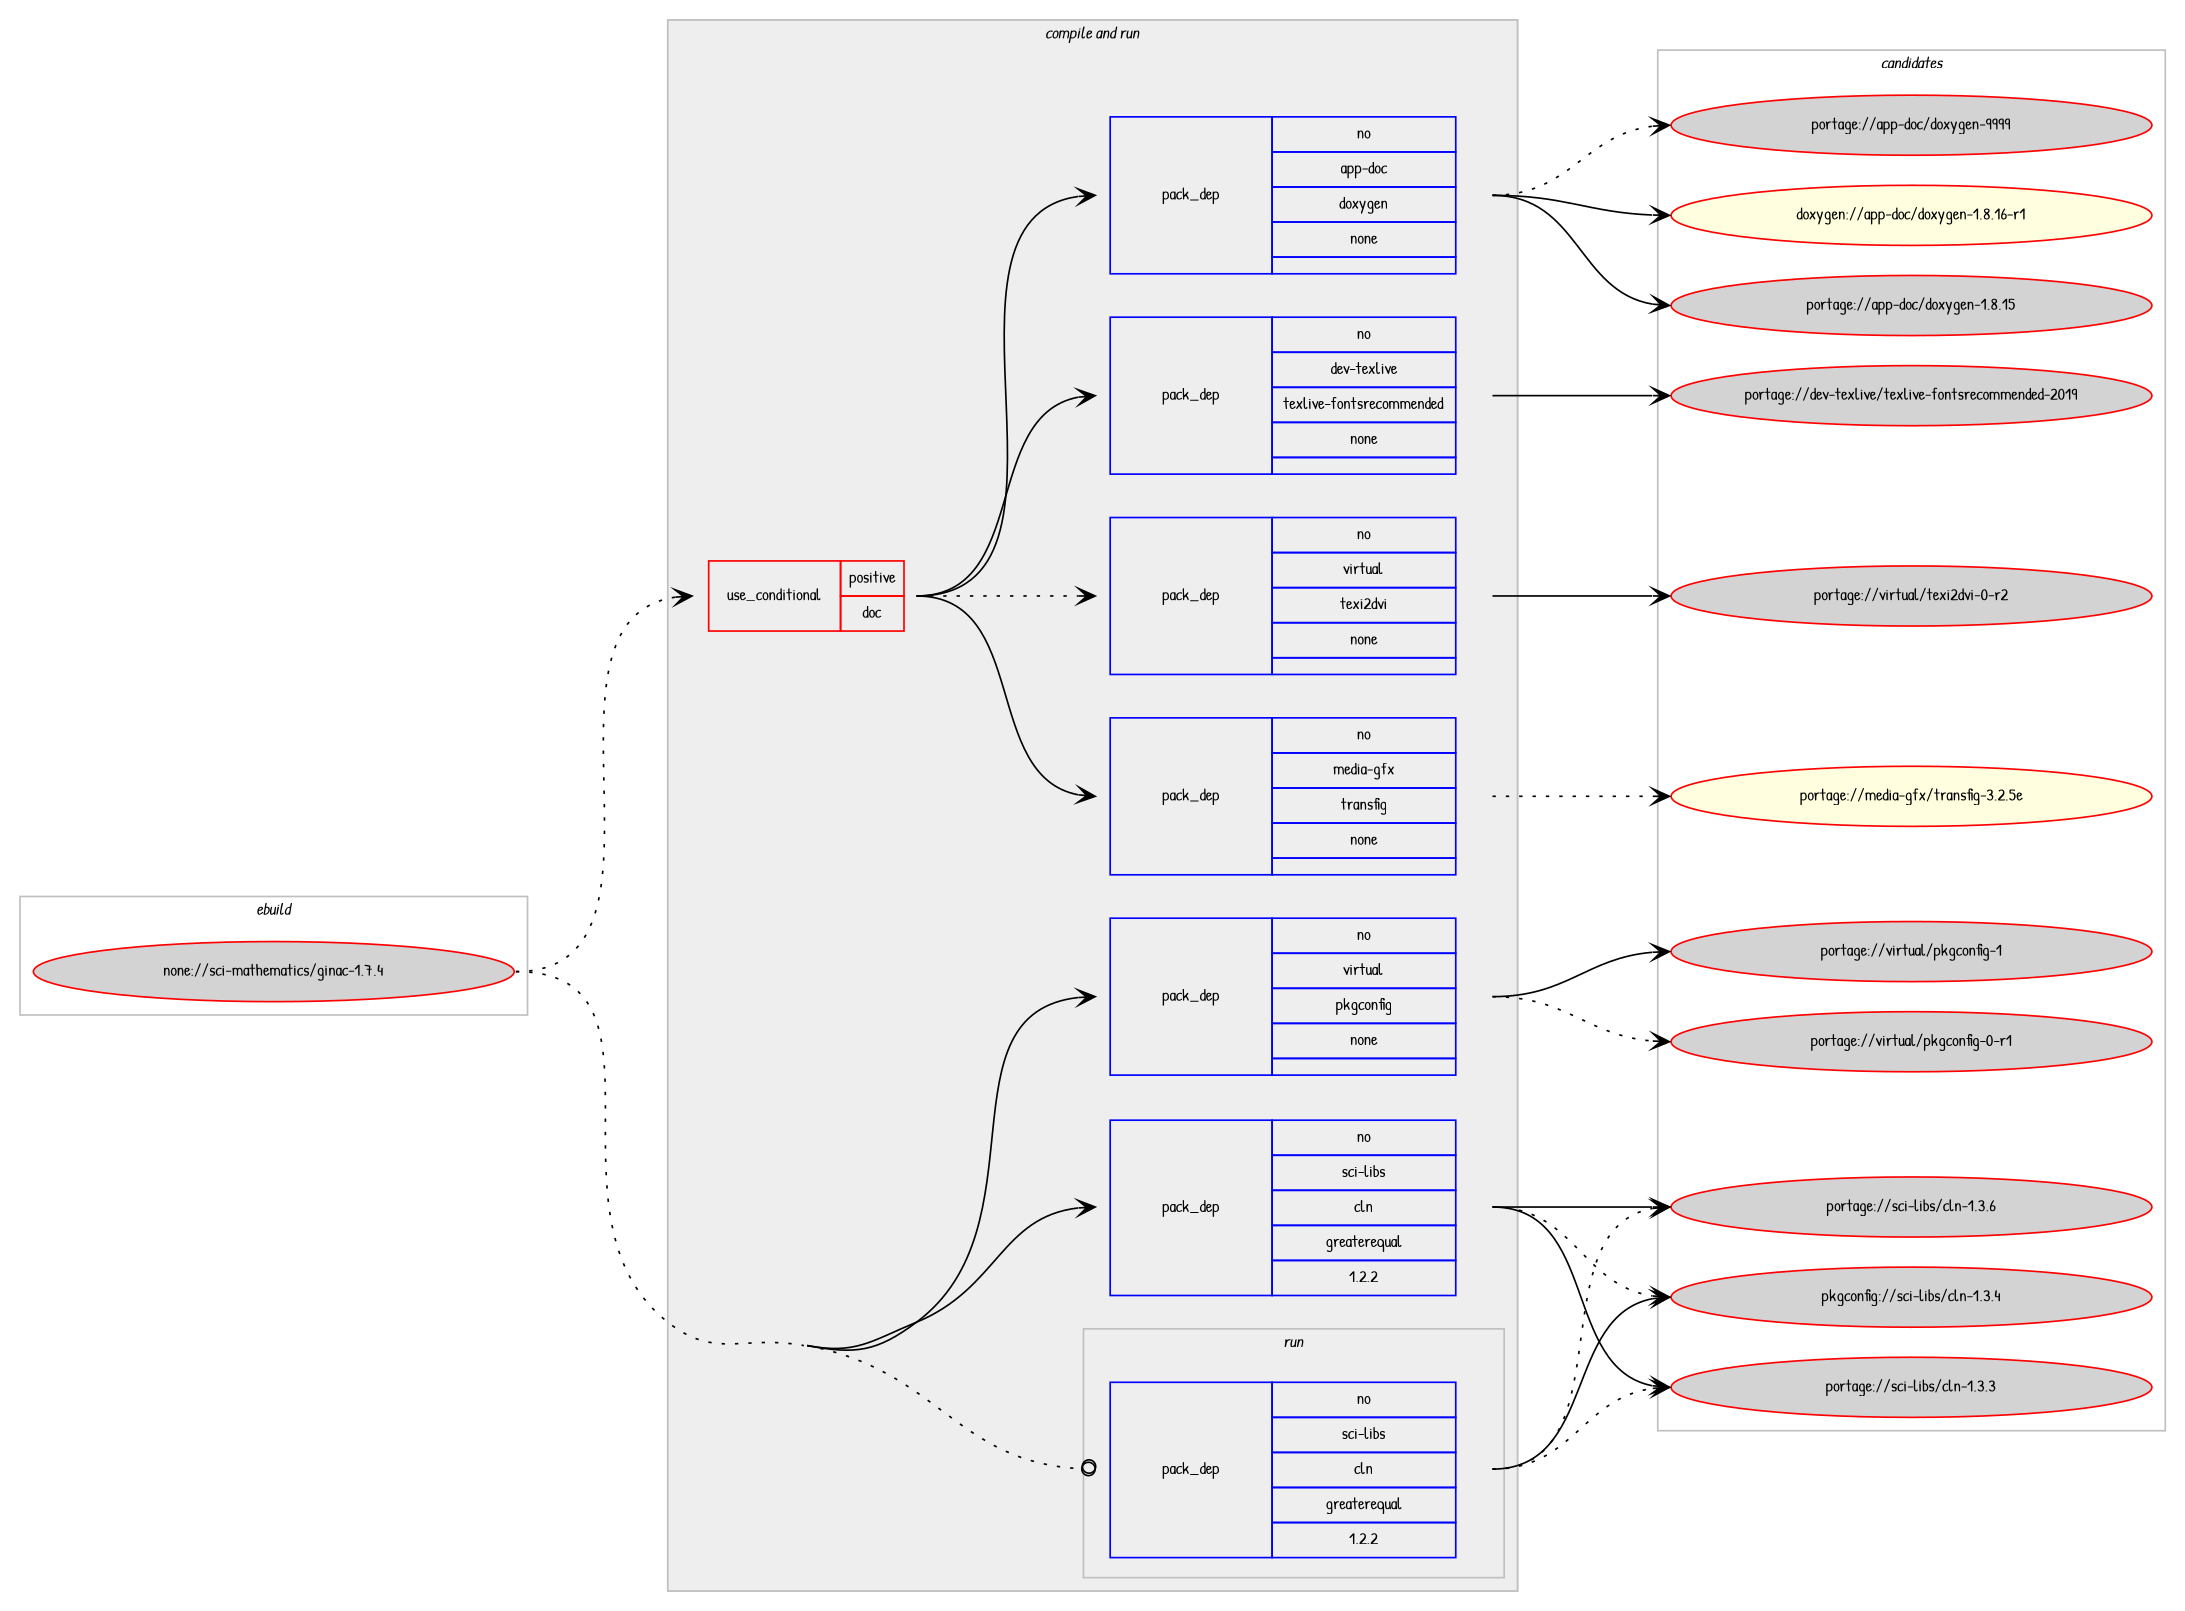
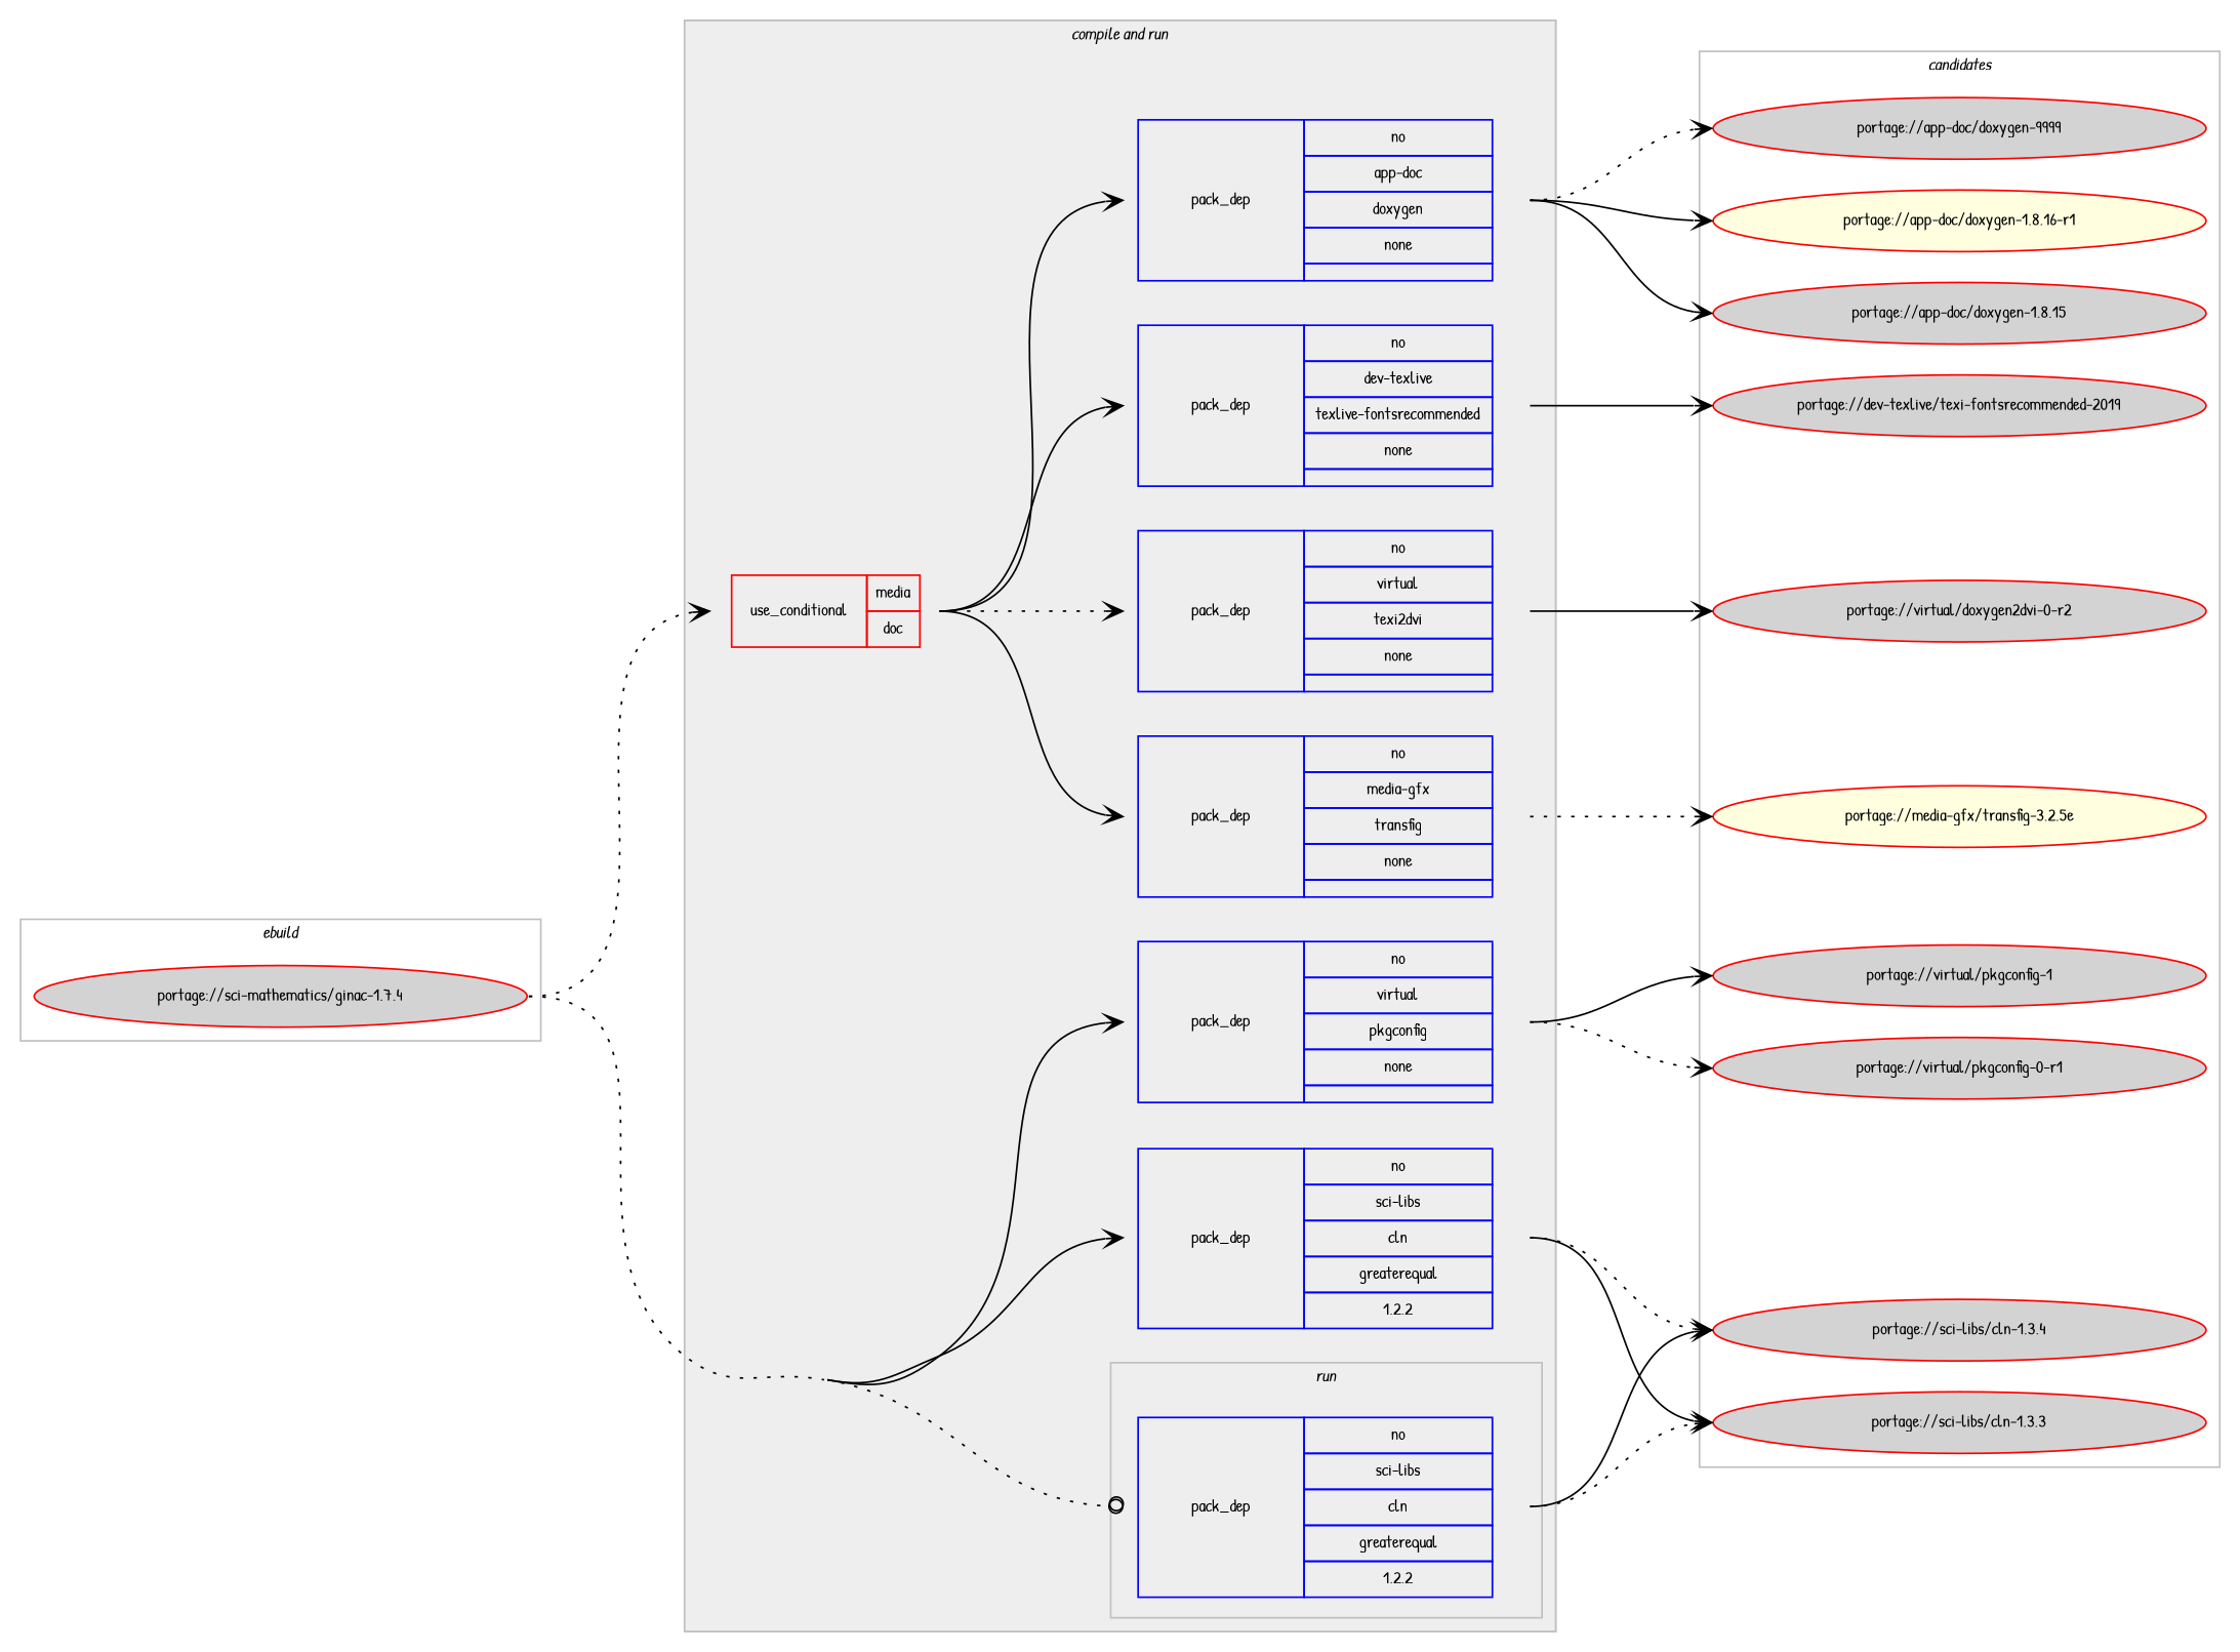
  digraph {
    compound=true
    concentrate=true
    fontname="Patrick Hand"
    fontsize=10
    newrank=true
    rankdir=LR
    ranksep=1.5
    node [color=red fillcolor=lightgrey fontname="Patrick Hand" fontsize=10 style=filled]
    edge [arrowhead=vee fontname="Patrick Hand" headport=w style=solid tailport=e weight=100]
-   n1 [label="none://sci-mathematics/ginac-1.7.4" width=4]
+   n1 [label="portage://sci-mathematics/ginac-1.7.4" width=4]
    n2 [color=blue label=<<TABLE BORDER="0" CELLBORDER="1" CELLSPACING="0" CELLPADDING="4" WIDTH="220"><TR><TD ROWSPAN="6" CELLPADDING="30">pack_dep</TD></TR><TR><TD WIDTH="110">no</TD></TR><TR><TD>app-doc</TD></TR><TR><TD>doxygen</TD></TR><TR><TD>none</TD></TR><TR><TD></TD></TR></TABLE>> shape=none fillcolor="" style=""]
    n3 [color=blue label=<<TABLE BORDER="0" CELLBORDER="1" CELLSPACING="0" CELLPADDING="4" WIDTH="220"><TR><TD ROWSPAN="6" CELLPADDING="30">pack_dep</TD></TR><TR><TD WIDTH="110">no</TD></TR><TR><TD>media-gfx</TD></TR><TR><TD>transfig</TD></TR><TR><TD>none</TD></TR><TR><TD></TD></TR></TABLE>> shape=none fillcolor="" style=""]
    n4 [color=blue label=<<TABLE BORDER="0" CELLBORDER="1" CELLSPACING="0" CELLPADDING="4" WIDTH="220"><TR><TD ROWSPAN="6" CELLPADDING="30">pack_dep</TD></TR><TR><TD WIDTH="110">no</TD></TR><TR><TD>virtual</TD></TR><TR><TD>texi2dvi</TD></TR><TR><TD>none</TD></TR><TR><TD></TD></TR></TABLE>> shape=none fillcolor="" style=""]
    n5 [color=blue label=<<TABLE BORDER="0" CELLBORDER="1" CELLSPACING="0" CELLPADDING="4" WIDTH="220"><TR><TD ROWSPAN="6" CELLPADDING="30">pack_dep</TD></TR><TR><TD WIDTH="110">no</TD></TR><TR><TD>dev-texlive</TD></TR><TR><TD>texlive-fontsrecommended</TD></TR><TR><TD>none</TD></TR><TR><TD></TD></TR></TABLE>> shape=none fillcolor="" style=""]
-   n6 [label=<<TABLE BORDER="0" CELLBORDER="1" CELLSPACING="0" CELLPADDING="4"><TR><TD ROWSPAN="3" CELLPADDING="10">use_conditional</TD></TR><TR><TD>positive</TD></TR><TR><TD>doc</TD></TR></TABLE>> shape=none fillcolor="" style=""]
+   n6 [label=<<TABLE BORDER="0" CELLBORDER="1" CELLSPACING="0" CELLPADDING="4"><TR><TD ROWSPAN="3" CELLPADDING="10">use_conditional</TD></TR><TR><TD>media</TD></TR><TR><TD>doc</TD></TR></TABLE>> shape=none fillcolor="" style=""]
    n7 [color=blue label=<<TABLE BORDER="0" CELLBORDER="1" CELLSPACING="0" CELLPADDING="4" WIDTH="220"><TR><TD ROWSPAN="6" CELLPADDING="30">pack_dep</TD></TR><TR><TD WIDTH="110">no</TD></TR><TR><TD>sci-libs</TD></TR><TR><TD>cln</TD></TR><TR><TD>greaterequal</TD></TR><TR><TD>1.2.2</TD></TR></TABLE>> shape=none fillcolor="" style=""]
    n8 [color=blue label=<<TABLE BORDER="0" CELLBORDER="1" CELLSPACING="0" CELLPADDING="4" WIDTH="220"><TR><TD ROWSPAN="6" CELLPADDING="30">pack_dep</TD></TR><TR><TD WIDTH="110">no</TD></TR><TR><TD>virtual</TD></TR><TR><TD>pkgconfig</TD></TR><TR><TD>none</TD></TR><TR><TD></TD></TR></TABLE>> shape=none fillcolor="" style=""]
    n9 [color=blue label=<<TABLE BORDER="0" CELLBORDER="1" CELLSPACING="0" CELLPADDING="4" WIDTH="220"><TR><TD ROWSPAN="6" CELLPADDING="30">pack_dep</TD></TR><TR><TD WIDTH="110">no</TD></TR><TR><TD>sci-libs</TD></TR><TR><TD>cln</TD></TR><TR><TD>greaterequal</TD></TR><TR><TD>1.2.2</TD></TR></TABLE>> shape=none fillcolor="" style=""]
    n10 [label="portage://app-doc/doxygen-9999" width=4]
-   n11 [fillcolor=lightyellow label="doxygen://app-doc/doxygen-1.8.16-r1" width=4]
+   n11 [fillcolor=lightyellow label="portage://app-doc/doxygen-1.8.16-r1" width=4]
    n12 [label="portage://app-doc/doxygen-1.8.15" width=4]
    n13 [fillcolor=lightyellow label="portage://media-gfx/transfig-3.2.5e" width=4]
-   n14 [label="portage://virtual/texi2dvi-0-r2" width=4]
-   n15 [label="portage://dev-texlive/texlive-fontsrecommended-2019" width=4]
-   n16 [label="portage://sci-libs/cln-1.3.6" width=4]
-   n17 [label="pkgconfig://sci-libs/cln-1.3.4" width=4]
+   n14 [label="portage://virtual/doxygen2dvi-0-r2" width=4]
+   n15 [label="portage://dev-texlive/texi-fontsrecommended-2019" width=4]
+   n17 [label="portage://sci-libs/cln-1.3.4" width=4]
    n18 [label="portage://sci-libs/cln-1.3.3" width=4]
    n19 [label="portage://virtual/pkgconfig-1" width=4]
    n20 [label="portage://virtual/pkgconfig-0-r1" width=4]
    subgraph cluster_1 {
      color=gray
      label=<<i>ebuild</i>>
      rank=same
      n1
    }
    subgraph cluster_2 {
      color=gray
      label=<<i>dependencies</i>>
      subgraph cluster_3 {
        color=gray
        fillcolor="#eeeeee"
        label=<<i>compile</i>>
        style=filled
        subgraph sub_4 {
          color=gray
          fillcolor="#eeeeee"
          label=<<i>compile</i>>
          style=filled
          n6
          subgraph sub_5 {
            color=gray
            fillcolor="#eeeeee"
            label=<<i>compile</i>>
            style=filled
            n2
          }
          subgraph sub_6 {
            color=gray
            fillcolor="#eeeeee"
            label=<<i>compile</i>>
            style=filled
            n3
          }
          subgraph sub_7 {
            color=gray
            fillcolor="#eeeeee"
            label=<<i>compile</i>>
            style=filled
            n4
          }
          subgraph sub_8 {
            color=gray
            fillcolor="#eeeeee"
            label=<<i>compile</i>>
            style=filled
            n5
          }
        }
        subgraph sub_9 {
          color=gray
          fillcolor="#eeeeee"
          label=<<i>compile</i>>
          style=filled
          n7
        }
        subgraph sub_10 {
          color=gray
          fillcolor="#eeeeee"
          label=<<i>compile</i>>
          style=filled
          n8
        }
      }
      subgraph cluster_11 {
        color=gray
        fillcolor="#eeeeee"
        label=<<i>compile and run</i>>
        style=filled
      }
      subgraph cluster_12 {
        color=gray
        fillcolor="#eeeeee"
        label=<<i>run</i>>
        style=filled
        subgraph sub_13 {
          color=gray
          fillcolor="#eeeeee"
          label=<<i>run</i>>
          style=filled
          n9
        }
      }
    }
    subgraph cluster_14 {
      color=gray
      label=<<i>candidates</i>>
      rank=same
      subgraph sub_15 {
        color=black
        label=<<i>candidates</i>>
        nodesep=1
        rank=same
        n10
        n11
        n12
      }
      subgraph sub_16 {
        color=black
        label=<<i>candidates</i>>
        nodesep=1
        rank=same
        n13
      }
      subgraph sub_17 {
        color=black
        label=<<i>candidates</i>>
        nodesep=1
        rank=same
        n14
      }
      subgraph sub_18 {
        color=black
        label=<<i>candidates</i>>
        nodesep=1
        rank=same
        n15
      }
      subgraph sub_19 {
        color=black
        label=<<i>candidates</i>>
        nodesep=1
        rank=same
-       n16
        n17
        n18
      }
      subgraph sub_20 {
        color=black
        label=<<i>candidates</i>>
        nodesep=1
        rank=same
        n19
        n20
      }
      subgraph sub_21 {
        color=black
        label=<<i>candidates</i>>
        nodesep=1
        rank=same
-       n16
        n17
        n18
      }
    }
    n1 -> n6 [style=dotted weight=20]
    n1 -> n7 [weight=20]
    n1 -> n8 [weight=20]
    n1 -> n9 [arrowhead=odot style=dotted weight=20]
    n2 -> n10 [style=dotted]
    n2 -> n11
    n2 -> n12
    n3 -> n13 [style=dotted]
    n4 -> n14
    n5 -> n15
    n6 -> n2 [weight=20]
    n6 -> n3 [weight=20]
    n6 -> n4 [style=dotted weight=20]
    n6 -> n5 [weight=20]
-   n7 -> n16
    n7 -> n17 [style=dotted]
    n7 -> n18
    n8 -> n19
    n8 -> n20 [style=dotted]
-   n9 -> n16 [style=dotted]
    n9 -> n17
    n9 -> n18 [style=dotted]
  }
